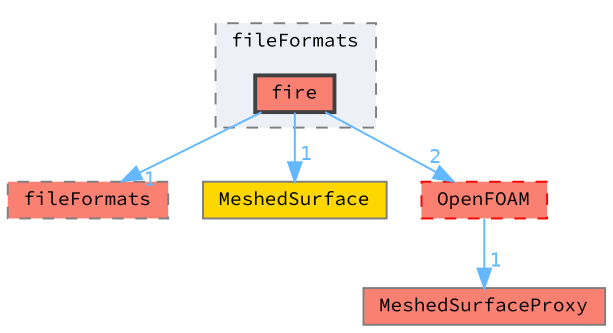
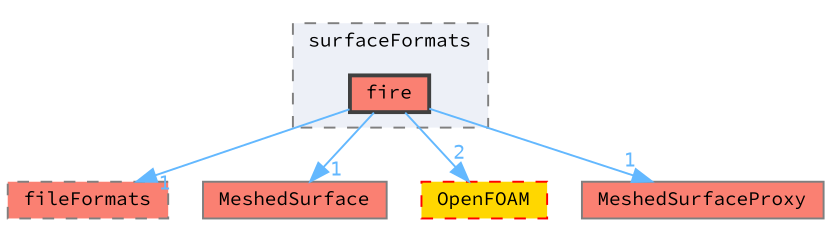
  digraph {
    compound=true
    fontname="Source Code Pro"
    node [color=grey50 fillcolor=salmon fontname="Source Code Pro" fontsize=10 shape=box style="filled,dashed"]
    edge [color=steelblue1 fontcolor=steelblue1 fontname="Source Code Pro" fontsize=10 headlabel=1 labeldistance=1.5 labelfontname=Helvetica labelfontsize=10]
    n1 [color=grey25 height=0.2 label=fire style="filled,bold" width=0.4]
    n2 [height=0.2 label=fileFormats width=0.4]
-   n3 [fillcolor=gold height=0.2 label=MeshedSurface style=filled width=0.4]
-   n4 [color=red height=0.2 label=OpenFOAM width=0.4]
+   n3 [height=0.2 label=MeshedSurface style=filled width=0.4]
+   n4 [color=red fillcolor=gold height=0.2 label=OpenFOAM width=0.4]
    n5 [height=0.2 label=MeshedSurfaceProxy style=filled width=0.4]
    subgraph cluster_1 {
      bgcolor="#edf0f7"
      fontsize=10
-     label=fileFormats
+     label=surfaceFormats
      pencolor=grey50
      style="filled,dashed"
      n1
    }
    n1 -> n2
    n1 -> n3
    n1 -> n4 [headlabel=2]
-   n4 -> n5
+   n1 -> n5
  }
